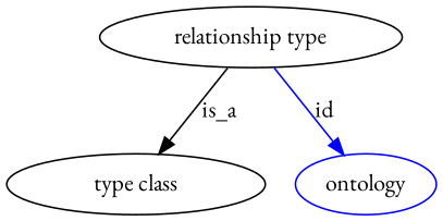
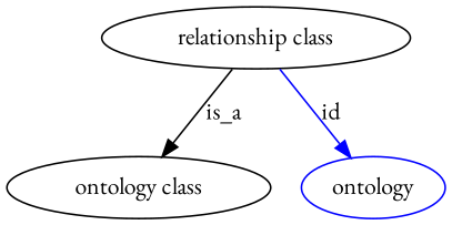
  digraph {
    fontname="EB Garamond"
    node [fontname="EB Garamond"]
    edge [fontname="EB Garamond"]
-   n1 [height=0.5 label="relationship type" width=2.4914]
-   "ontology class" [height=0.5 width=2.1304 label="type class"]
+   n1 [height=0.5 label="relationship class" width=2.4914]
+   "ontology class" [height=0.5 width=2.1304]
    n3 [color=blue height=0.5 label=ontology width=1.0652]
    n1 -> "ontology class" [label=is_a]
    n1 -> n3 [color=blue label=id style=solid]
  }
